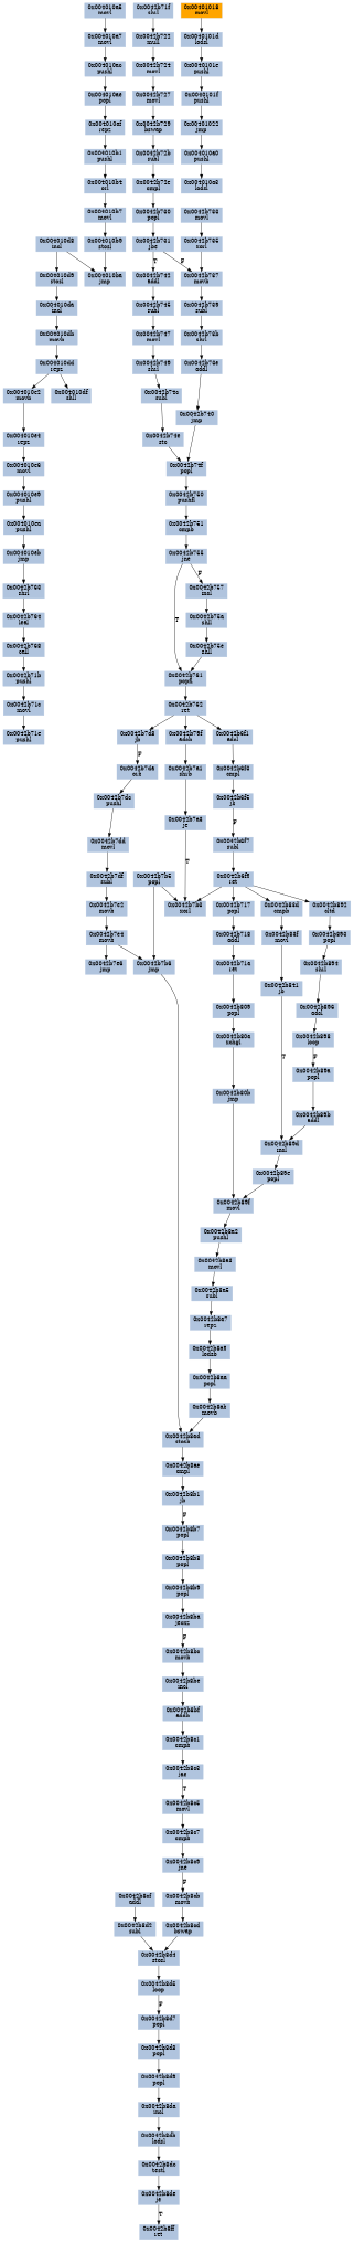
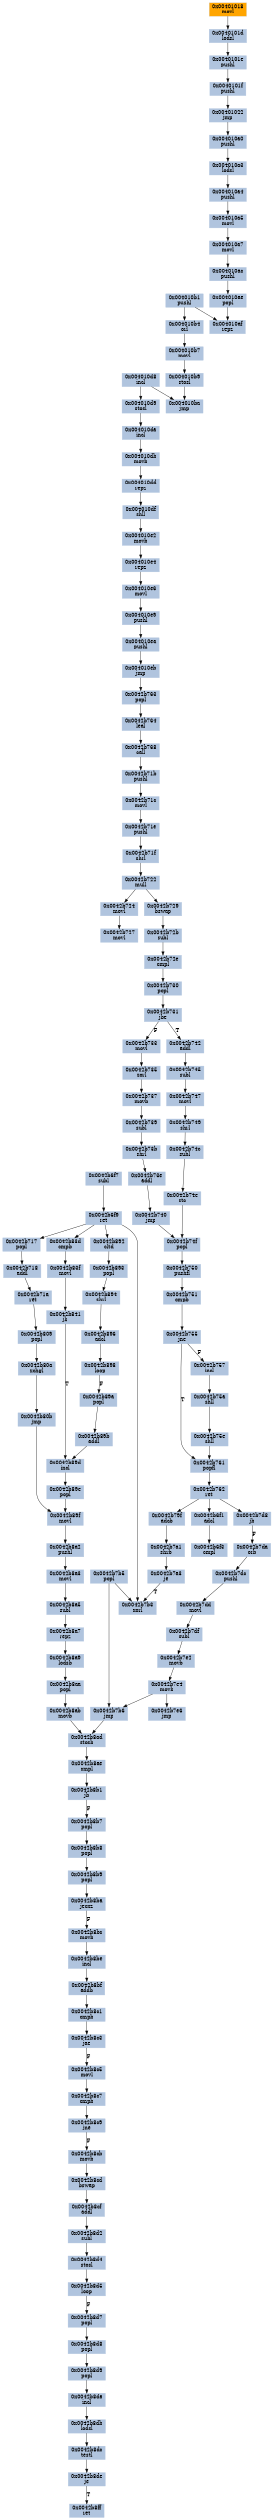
  strict digraph {
    node [color=lightsteelblue fillcolor=lightsteelblue shape=rectangle style=filled]
    edge [color="#000000"]
    n1 [label="0x0042b764\nleal"]
    n2 [label="0x0042b768\ncall"]
    n3 [label="0x0042b71b\npushl"]
    n4 [label="0x0042b71c\nmovl"]
    n5 [label="0x004010e6\nmovl"]
    n6 [label="0x004010e9\npushl"]
    n7 [label="0x004010ea\npushl"]
    n8 [label="0x004010eb\njmp"]
+   n9 [label="0x004010a4\npushl"]
    n10 [label="0x004010a5\nmovl"]
    n11 [label="0x004010a7\nmovl"]
    n12 [label="0x004010ac\npushl"]
    n13 [label="0x0042b71a\nret"]
    n14 [label="0x0042b809\npopl"]
    n15 [label="0x0042b80a\nxchgl"]
    n16 [label="0x0042b80b\njmp"]
    n17 [label="0x0042b8bc\nmovb"]
    n18 [label="0x0042b8be\nincl"]
    n19 [label="0x0042b8bf\naddb"]
    n20 [label="0x0042b8c1\ncmpb"]
    n21 [label="0x0042b89b\naddl"]
    n22 [label="0x0042b89d\nincl"]
    n23 [label="0x0042b89e\npopl"]
    n24 [label="0x0042b89f\nmovl"]
    n25 [label="0x0042b7e4\nmovb"]
    n26 [label="0x0042b7e6\njmp"]
    n27 [label="0x0042b7b6\njmp"]
    n28 [label="0x0042b8ad\nstosb"]
    n29 [label="0x0042b8c3\njae"]
    n30 [label="0x0042b8c5\nmovl"]
    n31 [label="0x0042b8c7\ncmpb"]
    n32 [label="0x0042b8c9\njne"]
    n33 [label="0x004010e4\nrepz"]
-   n34 [label="0x0042b6f5\njb"]
    n35 [label="0x0042b6f7\nsubl"]
    n36 [label="0x0042b6f9\nret"]
    n37 [label="0x0042b7b3\nxorl"]
    n38 [label="0x0042b83d\ncmpb"]
    n39 [label="0x0042b892\ncltd"]
    n40 [label="0x0042b717\npopl"]
    n41 [label="0x0042b7a1\nshrb"]
    n42 [label="0x0042b7a3\nje"]
    n43 [label="0x0042b7d8\njb"]
    n44 [label="0x0042b7da\norb"]
    n45 [label="0x0042b7dc\npushl"]
    n46 [label="0x0042b7dd\nmovl"]
    n47 [label="0x0042b740\njmp"]
    n48 [label="0x0042b74f\npopl"]
    n49 [label="0x0042b750\npushfl"]
    n50 [label="0x0042b751\ncmpb"]
    n51 [label="0x0042b89a\npopl"]
    n52 [label="0x0042b8a2\npushl"]
    n53 [label="0x0042b8a3\nmovl"]
    n54 [label="0x0042b8a5\nsubl"]
    n55 [label="0x0042b8a7\nrepz"]
    n56 [label="0x004010e2\nmovb"]
    n57 [label="0x0042b71e\npushl"]
    n58 [label="0x0042b71f\nshrl"]
    n59 [label="0x0042b722\nmull"]
    n60 [label="0x004010af\nrepz"]
    n61 [label="0x004010b1\npushl"]
    n62 [label="0x004010b4\norl"]
    n63 [label="0x004010b7\nmovl"]
    n64 [label="0x0042b8ba\njecxz"]
    n65 [label="0x0042b83f\nmovl"]
    n66 [label="0x0042b893\npopl"]
    n67 [label="0x0042b718\naddl"]
    n68 [label="0x004010da\nincl"]
    n69 [label="0x004010db\nmovb"]
    n70 [label="0x004010dd\nrepz"]
    n71 [label="0x004010df\nshll"]
    n72 [label="0x0042b737\nmovb"]
    n73 [label="0x0042b739\nsubl"]
    n74 [label="0x0042b73b\nshrl"]
    n75 [label="0x0042b73e\naddl"]
    n76 [label="0x0042b731\njbe"]
    n77 [label="0x0042b733\nmovl"]
    n78 [label="0x0042b742\naddl"]
    n79 [label="0x0042b735\nxorl"]
    n80 [label="0x0042b745\nsubl"]
    n81 [label="0x0042b747\nmovl"]
    n82 [label="0x004010b9\nstosl"]
    n83 [label="0x0042b724\nmovl"]
    n84 [label="0x0042b727\nmovl"]
    n85 [label="0x0042b729\nbswap"]
-   n86 [label="0x0042b763\nshrl"]
+   n86 [label="0x0042b763\npopl"]
    n87 [label="0x0042b755\njne"]
    n88 [label="0x0042b761\npopfl"]
    n89 [label="0x0042b757\nincl"]
    n90 [label="0x0042b6f3\ncmpl"]
    n91 [label="0x0042b8d4\nstosl"]
    n92 [label="0x0042b8d5\nloop"]
    n93 [label="0x0042b8d7\npopl"]
    n94 [label="0x0042b8d8\npopl"]
    n95 [label="0x0042b898\nloop"]
    n96 [label="0x0042b749\nshrl"]
    n97 [label="0x0042b74c\nsubl"]
    n98 [label="0x0042b894\nshrl"]
    n99 [label="0x0042b896\nadcl"]
    n100 [label="0x0042b8d9\npopl"]
    n101 [label="0x0042b8da\nincl"]
    n102 [label="0x0042b8db\nlodsl"]
    n103 [label="0x0042b8dc\ntestl"]
    n104 [label="0x00401022\njmp"]
    n105 [label="0x004010a0\npushl"]
    n106 [label="0x004010a3\nlodsl"]
    n107 [label="0x0042b8b1\njb"]
    n108 [label="0x0042b8b7\npopl"]
    n109 [label="0x0042b8b8\npopl"]
    n110 [label="0x0042b8b9\npopl"]
    n111 [label="0x0042b75a\nshll"]
    n112 [label="0x0042b75e\nshll"]
    n113 [label="0x0042b762\nret"]
    n114 [label="0x0042b6f1\nadcl"]
    n115 [label="0x0042b79f\nadcb"]
    n116 [label="0x0040101d\nlodsl"]
    n117 [label="0x0040101e\npushl"]
    n118 [label="0x0040101f\npushl"]
    n119 [label="0x0042b72b\nsubl"]
    n120 [label="0x0042b72e\ncmpl"]
    n121 [label="0x0042b730\npopl"]
    n122 [label="0x0042b74e\nstc"]
    n123 [label="0x0042b7df\nsubl"]
    n124 [label="0x004010ae\npopl"]
    n125 [label="0x0042b8cb\nmovb"]
    n126 [label="0x0042b8cd\nbswap"]
    n127 [label="0x0042b8cf\naddl"]
    n128 [label="0x0042b8d2\nsubl"]
    n129 [label="0x0042b7e2\nmovb"]
    n130 [label="0x0042b8ab\nmovb"]
    n131 [label="0x0042b8ae\ncmpl"]
    n132 [label="0x0042b7b5\npopl"]
    n133 [label="0x0042b8a9\nlodsb"]
    n134 [label="0x0042b8aa\npopl"]
    n135 [label="0x0042b8de\nje"]
    n136 [label="0x004010ba\njmp"]
    n137 [color=lightgrey fillcolor=orange label="0x00401018\nmovl"]
    n138 [label="0x0042b841\njb"]
    n139 [label="0x004010d8\nincl"]
    n140 [label="0x004010d9\nstosl"]
    n141 [label="0x0042b8ff\nret"]
    n1 -> n2
    n2 -> n3
    n3 -> n4
    n4 -> n57
    n5 -> n6
    n6 -> n7
    n7 -> n8
    n8 -> n86
+   n9 -> n10
    n10 -> n11
    n11 -> n12
    n12 -> n124
    n13 -> n14
    n14 -> n15
    n15 -> n16
    n16 -> n24
    n17 -> n18
    n18 -> n19
    n19 -> n20
    n20 -> n29
    n21 -> n22
    n22 -> n23
    n23 -> n24
    n24 -> n52
    n25 -> n26
    n25 -> n27
    n27 -> n28
    n28 -> n131
-   n29 -> n30 [label=T]
+   n29 -> n30 [label=F]
    n30 -> n31
    n31 -> n32
    n32 -> n125 [label=F]
    n33 -> n5
-   n34 -> n35 [label=F]
    n35 -> n36
    n36 -> n37
    n36 -> n38
    n36 -> n39
    n36 -> n40
    n38 -> n65
    n39 -> n66
    n40 -> n67
    n41 -> n42
    n42 -> n37 [label=T]
    n43 -> n44 [label=F]
    n44 -> n45
    n45 -> n46
    n46 -> n123
    n47 -> n48
    n48 -> n49
    n49 -> n50
    n50 -> n87
    n51 -> n21
    n52 -> n53
    n53 -> n54
    n54 -> n55
    n55 -> n133
    n56 -> n33
+   n57 -> n58
    n58 -> n59
    n59 -> n83
-   n60 -> n61
+   n61 -> n60
    n61 -> n62
    n62 -> n63
    n63 -> n82
    n64 -> n17 [label=F]
    n65 -> n138
    n66 -> n98
    n67 -> n13
    n68 -> n69
    n69 -> n70
    n70 -> n71
-   n70 -> n56
+   n71 -> n56
    n72 -> n73
    n73 -> n74
    n74 -> n75
    n75 -> n47
-   n76 -> n72 [label=F]
+   n76 -> n77 [label=F]
    n76 -> n78 [label=T]
    n77 -> n79
    n78 -> n80
    n79 -> n72
    n80 -> n81
    n81 -> n96
    n82 -> n136
    n83 -> n84
-   n84 -> n85
+   n59 -> n85
    n85 -> n119
    n86 -> n1
    n87 -> n88 [label=T]
    n87 -> n89 [label=F]
    n88 -> n113
    n89 -> n111
-   n90 -> n34
    n91 -> n92
    n92 -> n93 [label=F]
    n93 -> n94
    n94 -> n100
    n95 -> n51 [label=F]
    n96 -> n97
    n97 -> n122
    n98 -> n99
    n99 -> n95
    n100 -> n101
    n101 -> n102
    n102 -> n103
    n103 -> n135
    n104 -> n105
    n105 -> n106
+   n106 -> n9
    n107 -> n108 [label=F]
    n108 -> n109
    n109 -> n110
    n110 -> n64
    n111 -> n112
    n112 -> n88
    n113 -> n43
    n113 -> n114
    n113 -> n115
    n114 -> n90
    n115 -> n41
    n116 -> n117
    n117 -> n118
    n118 -> n104
    n119 -> n120
    n120 -> n121
    n121 -> n76
    n122 -> n48
    n123 -> n129
    n124 -> n60
    n125 -> n126
-   n126 -> n91
+   n126 -> n127
    n127 -> n128
    n128 -> n91
    n129 -> n25
    n130 -> n28
    n131 -> n107
    n132 -> n27
    n132 -> n37
    n133 -> n134
    n134 -> n130
    n135 -> n141 [label=T]
    n137 -> n116
    n138 -> n22 [label=T]
    n139 -> n136
    n139 -> n140
    n140 -> n68
  }
